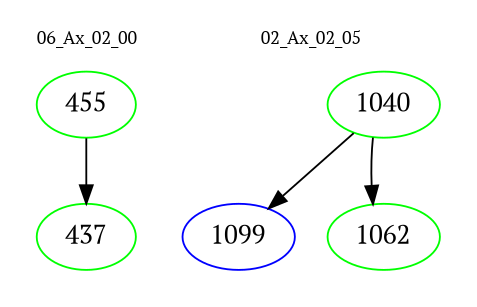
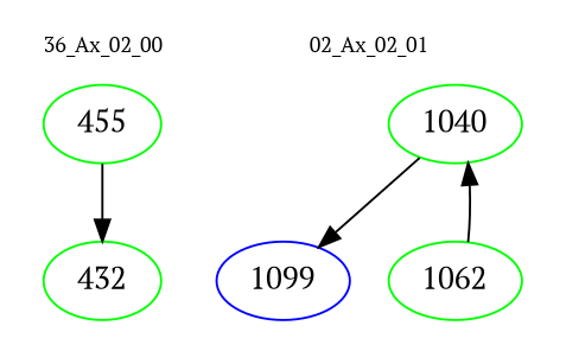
  digraph {
    fontname="PT Serif"
    node [color=green fontname="PT Serif"]
    edge [color=black fontname="PT Serif"]
    n1 [label=455]
-   n2 [label=437]
+   n2 [label=432]
    n3 [label=1040]
    n4 [color=blue label=1099]
    n5 [label=1062]
    subgraph cluster_1 {
      color=white
      fontsize=10
-     label="06_Ax_02_00"
+     label="36_Ax_02_00"
      n1
      n2
    }
    subgraph cluster_2 {
      color=white
      fontsize=10
-     label="02_Ax_02_05"
+     label="02_Ax_02_01"
      n3
      n4
      n5
    }
    n1 -> n2
    n3 -> n4
-   n3 -> n5
+   n5 -> n3
  }
